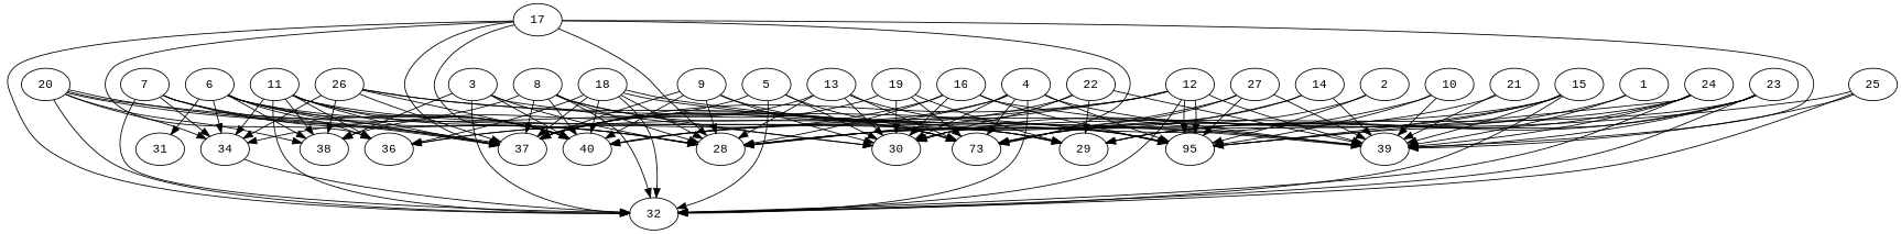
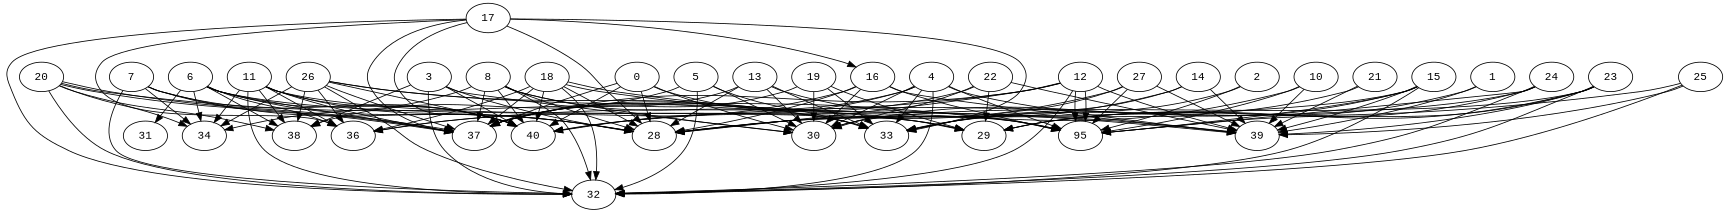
  digraph {
    fontname="Liberation Mono"
    node [alpha=0.13 fontname="Liberation Mono"]
    edge [fontname="Liberation Mono"]
    1 [alpha=0.12 expect_size=47985664]
    29 [alpha=0.10 expect_size=11653120]
    39 [alpha=0.17 expect_size=39473152]
    2 [alpha=0.05 expect_size=27458560]
-   33 [alpha=0.04 expect_size=19125248 label=73]
+   33 [alpha=0.04 expect_size=19125248]
    n6 [alpha=0.10 expect_size=35100672 label=95]
    3 [alpha=0.11 expect_size=37066752]
    28 [alpha=0.07 expect_size=17380352]
    30 [alpha=0.08 expect_size=35352576]
    32 [alpha=0.17 expect_size=6608896]
    38 [alpha=0.05 expect_size=21824512]
    40 [alpha=0.19 expect_size=15111168]
    4 [alpha=0.08 expect_size=13465600]
    37 [alpha=0.04 expect_size=51088384]
    5 [alpha=0.01 expect_size=24985600]
    6 [expect_size=30544896]
    31 [expect_size=50881536]
    34 [alpha=0.06 expect_size=25880576]
    36 [alpha=0.19 expect_size=19340288]
    7 [alpha=0.20 expect_size=38278144]
    8 [alpha=0.14 expect_size=18796544]
-   9 [alpha=0.01 expect_size=10689536]
+   9 [alpha=0.01 expect_size=10689536 label=0]
    10 [alpha=0.11 expect_size=43572224]
    11 [alpha=0.10 expect_size=20755456]
    12 [alpha=0.04 expect_size=49004544]
    13 [alpha=0.19 expect_size=13514752]
    14 [expect_size=40164352]
    15 [alpha=0.07 expect_size=12198912]
    16 [alpha=0.19 expect_size=13750272]
    17 [alpha=0.12 expect_size=44665856]
    18 [alpha=0.18 expect_size=43801600]
    19 [alpha=0.10 expect_size=29020160]
    20 [alpha=0.07 expect_size=30253056]
    21 [alpha=0.01 expect_size=8660992]
    22 [alpha=0.05 expect_size=31769600]
    23 [alpha=0.03 expect_size=40359936]
    24 [alpha=0.04 expect_size=37062656]
    25 [expect_size=21573632]
    26 [expect_size=38572032]
    27 [alpha=0.08 expect_size=36317184]
    1 -> 29
    1 -> 39
    2 -> 33
    2 -> n6
    3 -> 28
    3 -> 30
    3 -> 32
    3 -> 38
    3 -> 40
    4 -> 39
    4 -> 33
    4 -> n6
    4 -> 30
    4 -> 32
    4 -> 40
    4 -> 37
    5 -> 33
    5 -> 30
    5 -> 32
    5 -> 38
    6 -> 29
    6 -> 28
    6 -> 38
    6 -> 40
    6 -> 37
    6 -> 31
    6 -> 34
    6 -> 36
    7 -> 28
    7 -> 32
    7 -> 40
    7 -> 37
    7 -> 34
    8 -> 33
    8 -> 28
    8 -> 30
    8 -> 32
    8 -> 40
    8 -> 37
    8 -> 34
    9 -> 29
    9 -> 28
    9 -> 30
    9 -> 40
    9 -> 37
    10 -> 39
    10 -> n6
    10 -> 28
    11 -> n6
    11 -> 28
    11 -> 32
    11 -> 38
    11 -> 40
    11 -> 37
    11 -> 34
    11 -> 36
    12 -> 39
    12 -> n6
    12 -> n6
    12 -> 28
    12 -> 32
    12 -> 37
    12 -> 36
    13 -> 33
    13 -> n6
    13 -> 28
    13 -> 30
    13 -> 37
    14 -> 39
    14 -> 33
    14 -> 28
    15 -> 39
    15 -> 33
    15 -> n6
    15 -> 28
    15 -> 32
    16 -> 39
    16 -> n6
    16 -> 28
    16 -> 30
    16 -> 36
-   17 -> 39
+   17 -> 16
    17 -> 33
    17 -> 28
    17 -> 32
    17 -> 40
    17 -> 37
    17 -> 36
    18 -> 39
    18 -> 39
    18 -> 28
    18 -> 32
    18 -> 40
    18 -> 37
    18 -> 36
    19 -> 29
    19 -> 33
    19 -> 30
    19 -> 37
    20 -> 29
    20 -> 32
    20 -> 38
    20 -> 37
    20 -> 37
    20 -> 34
    21 -> 39
    21 -> 30
    22 -> 29
    22 -> 39
    22 -> 30
    22 -> 37
    23 -> 29
    23 -> 39
    23 -> n6
    23 -> 30
    23 -> 32
    24 -> 29
-   24 -> 39
    24 -> n6
    24 -> 28
    24 -> 32
    25 -> 39
    25 -> 32
    25 -> 40
    26 -> 33
    26 -> n6
-   34 -> 32
+   26 -> 32
    26 -> 38
    26 -> 40
    26 -> 37
    26 -> 34
+   26 -> 36
    27 -> 39
    27 -> 33
    27 -> n6
    27 -> 40
  }
